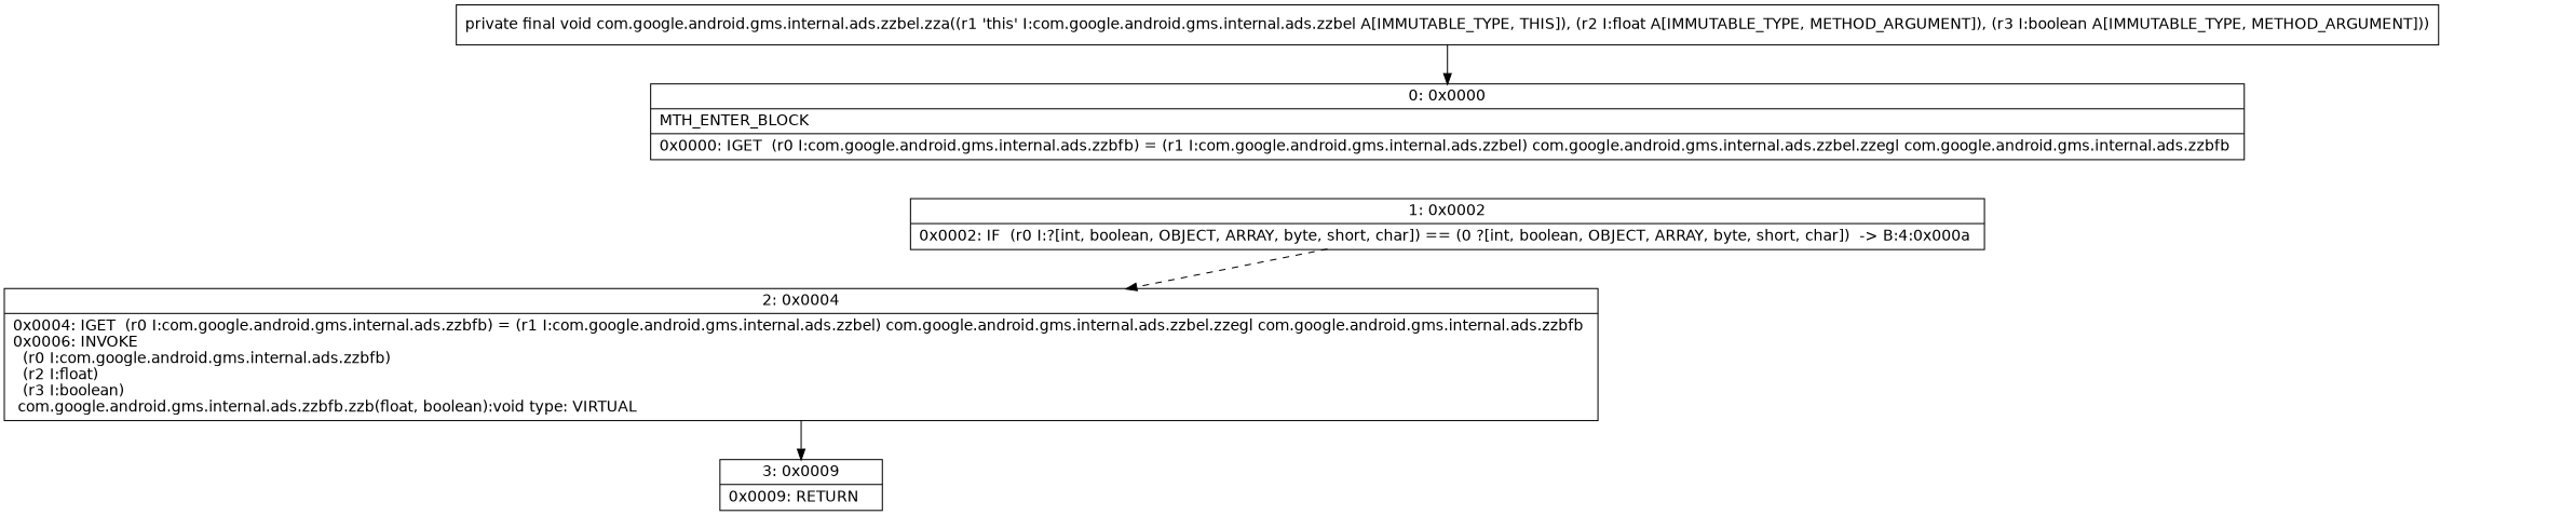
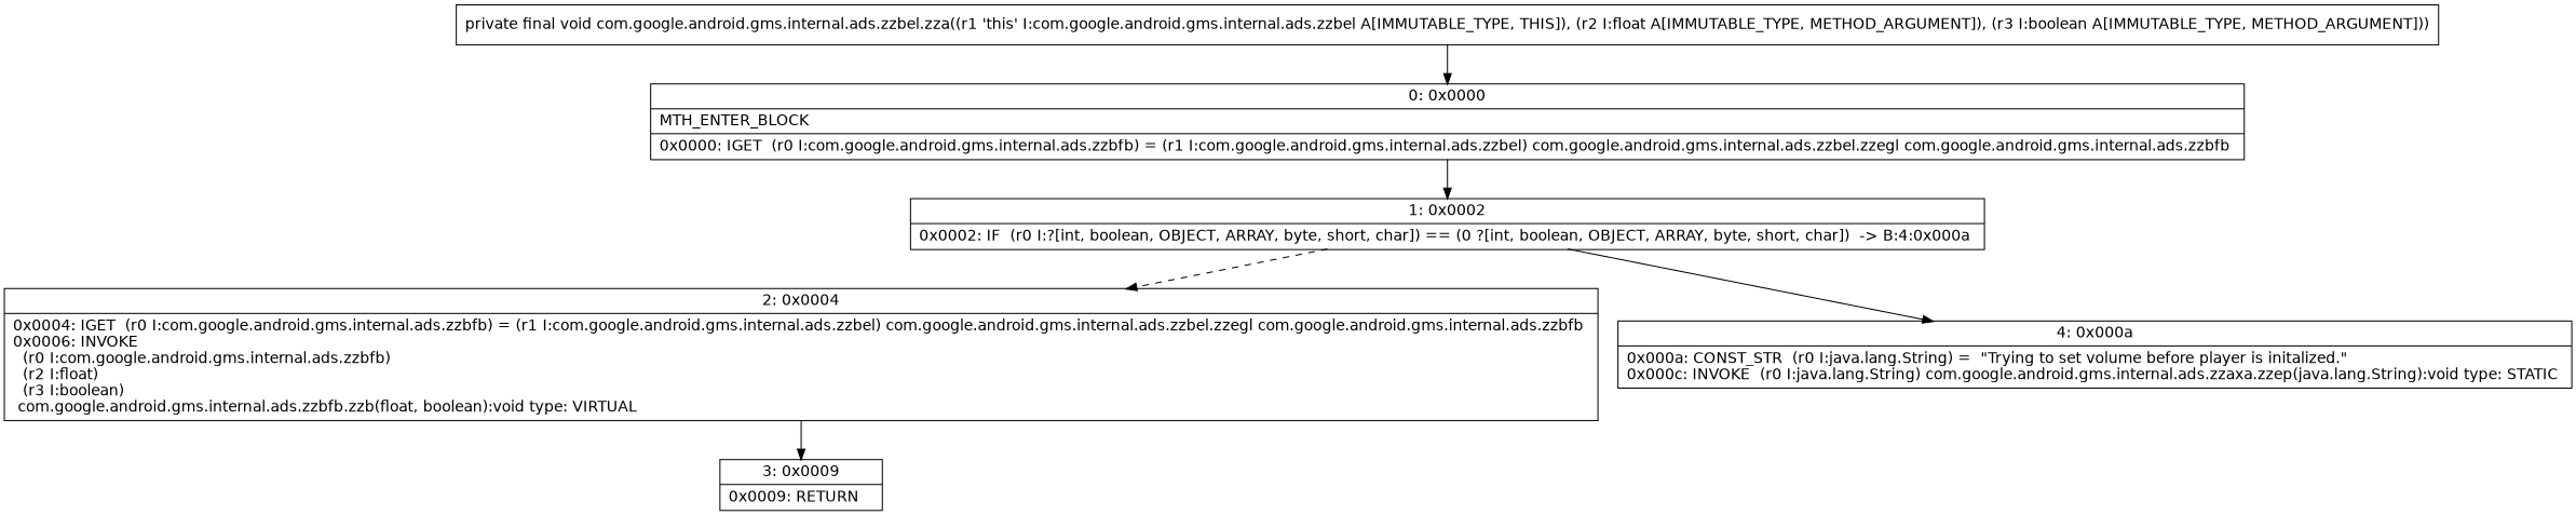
  digraph {
    fontname="DejaVu Sans"
    node [fontname="DejaVu Sans" shape=record]
    edge [fontname="DejaVu Sans"]
    n1 [label="{0\:\ 0x0000|MTH_ENTER_BLOCK\l|0x0000: IGET  (r0 I:com.google.android.gms.internal.ads.zzbfb) = (r1 I:com.google.android.gms.internal.ads.zzbel) com.google.android.gms.internal.ads.zzbel.zzegl com.google.android.gms.internal.ads.zzbfb \l}"]
    n2 [label="{1\:\ 0x0002|0x0002: IF  (r0 I:?[int, boolean, OBJECT, ARRAY, byte, short, char]) == (0 ?[int, boolean, OBJECT, ARRAY, byte, short, char])  \-\> B:4:0x000a \l}"]
    n3 [label="{2\:\ 0x0004|0x0004: IGET  (r0 I:com.google.android.gms.internal.ads.zzbfb) = (r1 I:com.google.android.gms.internal.ads.zzbel) com.google.android.gms.internal.ads.zzbel.zzegl com.google.android.gms.internal.ads.zzbfb \l0x0006: INVOKE  \l  (r0 I:com.google.android.gms.internal.ads.zzbfb)\l  (r2 I:float)\l  (r3 I:boolean)\l com.google.android.gms.internal.ads.zzbfb.zzb(float, boolean):void type: VIRTUAL \l}"]
+   n4 [label="{4\:\ 0x000a|0x000a: CONST_STR  (r0 I:java.lang.String) =  \"Trying to set volume before player is initalized.\" \l0x000c: INVOKE  (r0 I:java.lang.String) com.google.android.gms.internal.ads.zzaxa.zzep(java.lang.String):void type: STATIC \l}"]
    n5 [label="{3\:\ 0x0009|0x0009: RETURN   \l}"]
    n6 [label="{private final void com.google.android.gms.internal.ads.zzbel.zza((r1 'this' I:com.google.android.gms.internal.ads.zzbel A[IMMUTABLE_TYPE, THIS]), (r2 I:float A[IMMUTABLE_TYPE, METHOD_ARGUMENT]), (r3 I:boolean A[IMMUTABLE_TYPE, METHOD_ARGUMENT])) }"]
+   n1 -> n2
    n2 -> n3 [style=dashed]
+   n2 -> n4
    n3 -> n5
    n6 -> n1
  }
